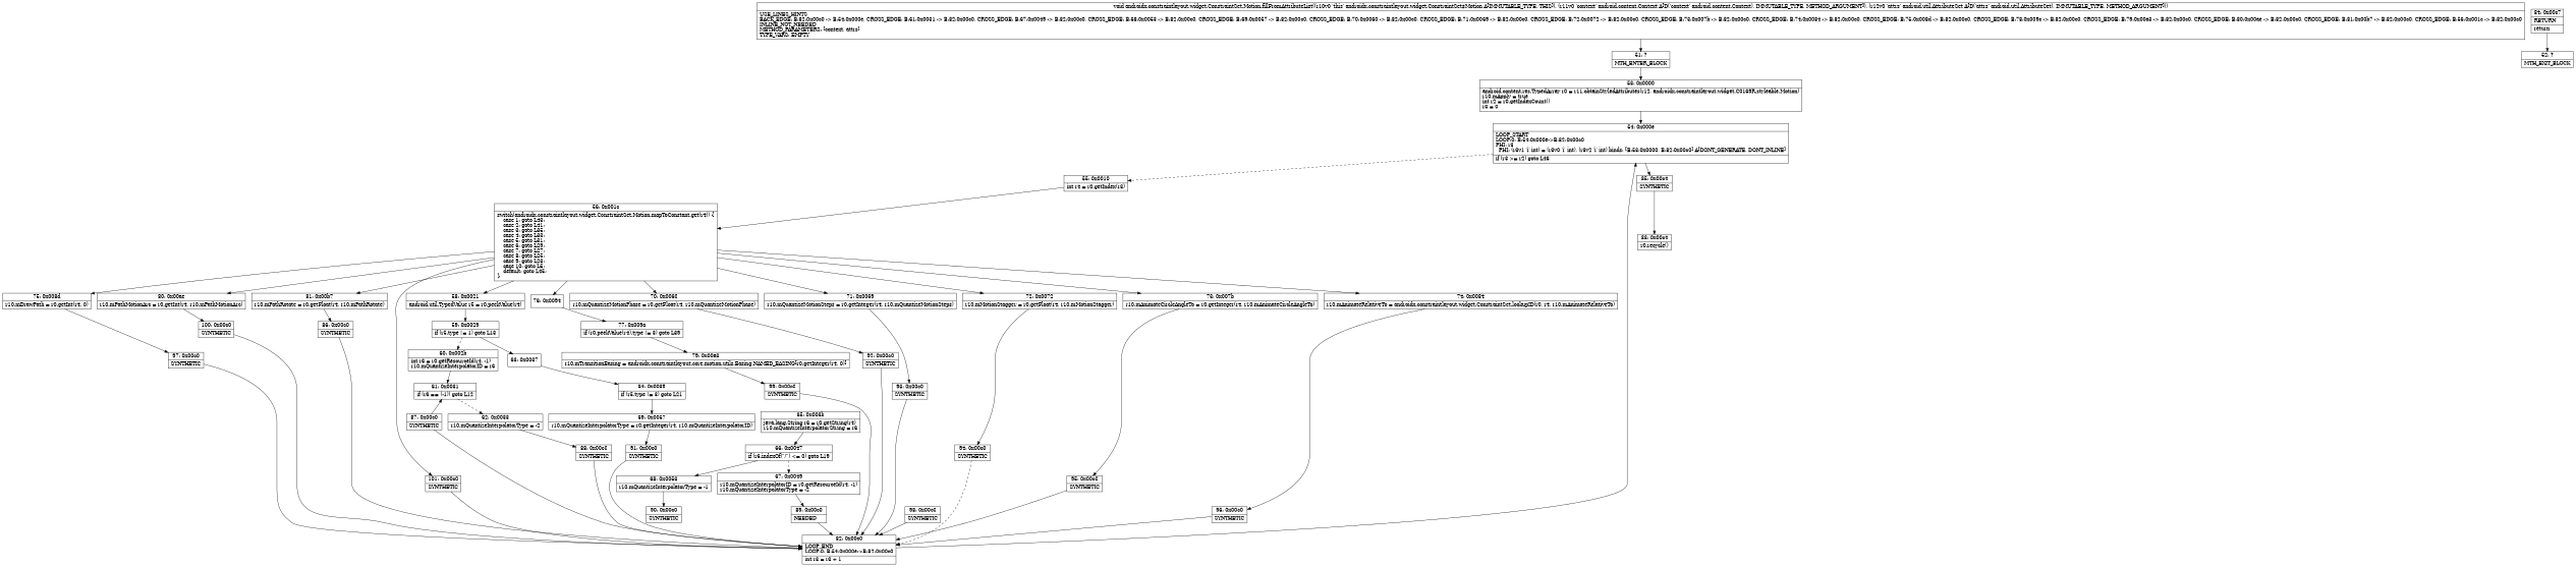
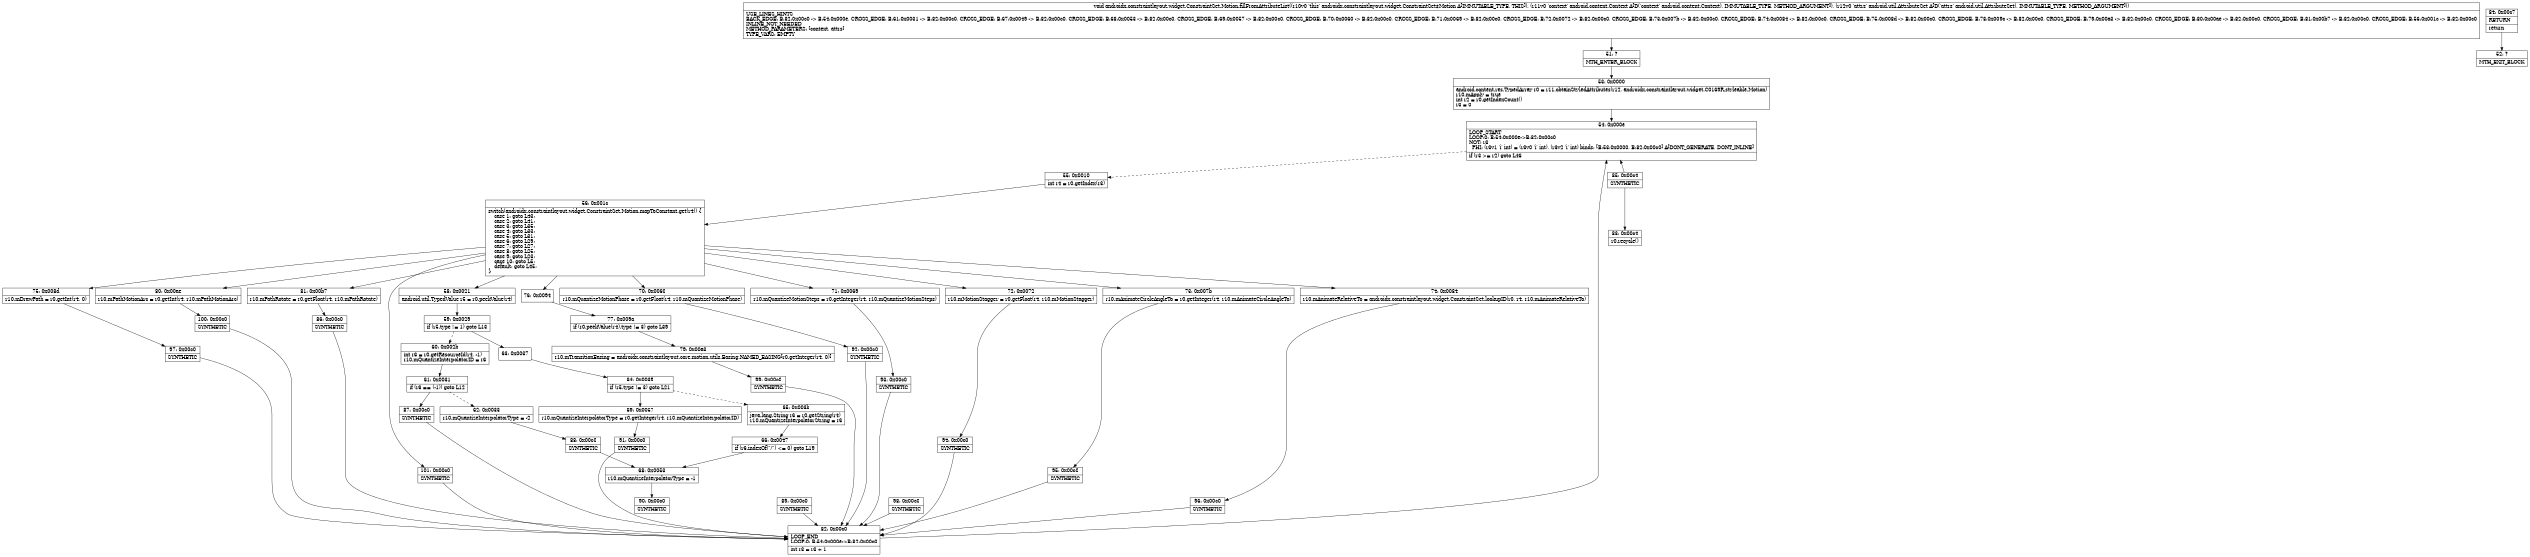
  digraph {
    node [shape=record]
    n1 [label="{51\:\ ?|MTH_ENTER_BLOCK\l}"]
    n2 [label="{53\:\ 0x0000|android.content.res.TypedArray r0 = r11.obtainStyledAttributes(r12, androidx.constraintlayout.widget.C0169R.styleable.Motion)\lr10.mApply = true\lint r2 = r0.getIndexCount()\lr3 = 0\l}"]
-   n3 [label="{54\:\ 0x000e|LOOP_START\lLOOP:0: B:54:0x000e\-\>B:82:0x00c0\lPHI: r3 \l  PHI: (r3v1 'i' int) = (r3v0 'i' int), (r3v2 'i' int) binds: [B:53:0x0000, B:82:0x00c0] A[DONT_GENERATE, DONT_INLINE]\l|if (r3 \>= r2) goto L46\l}"]
+   n3 [label="{54\:\ 0x000e|LOOP_START\lLOOP:0: B:54:0x000e\-\>B:82:0x00c0\lNOT: r3 \l  PHI: (r3v1 'i' int) = (r3v0 'i' int), (r3v2 'i' int) binds: [B:53:0x0000, B:82:0x00c0] A[DONT_GENERATE, DONT_INLINE]\l|if (r3 \>= r2) goto L46\l}"]
    n4 [label="{55\:\ 0x0010|int r4 = r0.getIndex(r3)\l}"]
    n5 [label="{85\:\ 0x00c4|SYNTHETIC\l}"]
    n6 [label="{56\:\ 0x001c|switch(androidx.constraintlayout.widget.ConstraintSet.Motion.mapToConstant.get(r4)) \{\l    case 1: goto L43;\l    case 2: goto L41;\l    case 3: goto L35;\l    case 4: goto L33;\l    case 5: goto L31;\l    case 6: goto L29;\l    case 7: goto L27;\l    case 8: goto L25;\l    case 9: goto L23;\l    case 10: goto L5;\l    default: goto L45;\l\}\l}"]
    n7 [label="{83\:\ 0x00c4|r0.recycle()\l}"]
    n8 [label="{58\:\ 0x0021|android.util.TypedValue r5 = r0.peekValue(r4)\l}"]
    n9 [label="{70\:\ 0x0060|r10.mQuantizeMotionPhase = r0.getFloat(r4, r10.mQuantizeMotionPhase)\l}"]
    n10 [label="{71\:\ 0x0069|r10.mQuantizeMotionSteps = r0.getInteger(r4, r10.mQuantizeMotionSteps)\l}"]
    n11 [label="{72\:\ 0x0072|r10.mMotionStagger = r0.getFloat(r4, r10.mMotionStagger)\l}"]
    n12 [label="{73\:\ 0x007b|r10.mAnimateCircleAngleTo = r0.getInteger(r4, r10.mAnimateCircleAngleTo)\l}"]
    n13 [label="{74\:\ 0x0084|r10.mAnimateRelativeTo = androidx.constraintlayout.widget.ConstraintSet.lookupID(r0, r4, r10.mAnimateRelativeTo)\l}"]
    n14 [label="{75\:\ 0x008d|r10.mDrawPath = r0.getInt(r4, 0)\l}"]
    n15 [label="{76\:\ 0x0094}"]
    n16 [label="{80\:\ 0x00ae|r10.mPathMotionArc = r0.getInt(r4, r10.mPathMotionArc)\l}"]
    n17 [label="{81\:\ 0x00b7|r10.mPathRotate = r0.getFloat(r4, r10.mPathRotate)\l}"]
    n18 [label="{101\:\ 0x00c0|SYNTHETIC\l}"]
    n19 [label="{59\:\ 0x0029|if (r5.type != 1) goto L13\l}"]
    n20 [label="{92\:\ 0x00c0|SYNTHETIC\l}"]
    n21 [label="{93\:\ 0x00c0|SYNTHETIC\l}"]
    n22 [label="{94\:\ 0x00c0|SYNTHETIC\l}"]
    n23 [label="{95\:\ 0x00c0|SYNTHETIC\l}"]
    n24 [label="{96\:\ 0x00c0|SYNTHETIC\l}"]
    n25 [label="{97\:\ 0x00c0|SYNTHETIC\l}"]
    n26 [label="{77\:\ 0x009a|if (r0.peekValue(r4).type != 3) goto L39\l}"]
    n27 [label="{100\:\ 0x00c0|SYNTHETIC\l}"]
    n28 [label="{86\:\ 0x00c0|SYNTHETIC\l}"]
    n29 [label="{82\:\ 0x00c0|LOOP_END\lLOOP:0: B:54:0x000e\-\>B:82:0x00c0\l|int r3 = r3 + 1\l}"]
    n30 [label="{60\:\ 0x002b|int r6 = r0.getResourceId(r4, \-1)\lr10.mQuantizeInterpolatorID = r6\l}"]
    n31 [label="{63\:\ 0x0037}"]
    n32 [label="{61\:\ 0x0031|if (r6 == (\-1)) goto L12\l}"]
    n33 [label="{64\:\ 0x0039|if (r5.type != 3) goto L21\l}"]
    n34 [label="{62\:\ 0x0033|r10.mQuantizeInterpolatorType = \-2\l}"]
    n35 [label="{87\:\ 0x00c0|SYNTHETIC\l}"]
    n36 [label="{88\:\ 0x00c0|SYNTHETIC\l}"]
    n37 [label="{65\:\ 0x003b|java.lang.String r6 = r0.getString(r4)\lr10.mQuantizeInterpolatorString = r6\l}"]
    n38 [label="{69\:\ 0x0057|r10.mQuantizeInterpolatorType = r0.getInteger(r4, r10.mQuantizeInterpolatorID)\l}"]
    n39 [label="{66\:\ 0x0047|if (r6.indexOf(\"\/\") \<= 0) goto L19\l}"]
    n40 [label="{91\:\ 0x00c0|SYNTHETIC\l}"]
-   n41 [label="{67\:\ 0x0049|r10.mQuantizeInterpolatorID = r0.getResourceId(r4, \-1)\lr10.mQuantizeInterpolatorType = \-2\l}"]
    n42 [label="{68\:\ 0x0053|r10.mQuantizeInterpolatorType = \-1\l}"]
-   n43 [label="{89\:\ 0x00c0|NEEDED\l}"]
+   n43 [label="{89\:\ 0x00c0|SYNTHETIC\l}"]
    n44 [label="{90\:\ 0x00c0|SYNTHETIC\l}"]
    n45 [label="{79\:\ 0x00a3|r10.mTransitionEasing = androidx.constraintlayout.core.motion.utils.Easing.NAMED_EASING[r0.getInteger(r4, 0)]\l}"]
    n46 [label="{99\:\ 0x00c0|SYNTHETIC\l}"]
    n47 [label="{98\:\ 0x00c0|SYNTHETIC\l}"]
    n48 [label="{84\:\ 0x00c7|RETURN\l|return\l}"]
    n49 [label="{52\:\ ?|MTH_EXIT_BLOCK\l}"]
    n50 [label="{void androidx.constraintlayout.widget.ConstraintSet.Motion.fillFromAttributeList((r10v0 'this' androidx.constraintlayout.widget.ConstraintSet$Motion A[IMMUTABLE_TYPE, THIS]), (r11v0 'context' android.content.Context A[D('context' android.content.Context), IMMUTABLE_TYPE, METHOD_ARGUMENT]), (r12v0 'attrs' android.util.AttributeSet A[D('attrs' android.util.AttributeSet), IMMUTABLE_TYPE, METHOD_ARGUMENT]))  | USE_LINES_HINTS\lBACK_EDGE: B:82:0x00c0 \-\> B:54:0x000e, CROSS_EDGE: B:61:0x0031 \-\> B:82:0x00c0, CROSS_EDGE: B:67:0x0049 \-\> B:82:0x00c0, CROSS_EDGE: B:68:0x0053 \-\> B:82:0x00c0, CROSS_EDGE: B:69:0x0057 \-\> B:82:0x00c0, CROSS_EDGE: B:70:0x0060 \-\> B:82:0x00c0, CROSS_EDGE: B:71:0x0069 \-\> B:82:0x00c0, CROSS_EDGE: B:72:0x0072 \-\> B:82:0x00c0, CROSS_EDGE: B:73:0x007b \-\> B:82:0x00c0, CROSS_EDGE: B:74:0x0084 \-\> B:82:0x00c0, CROSS_EDGE: B:75:0x008d \-\> B:82:0x00c0, CROSS_EDGE: B:78:0x009c \-\> B:82:0x00c0, CROSS_EDGE: B:79:0x00a3 \-\> B:82:0x00c0, CROSS_EDGE: B:80:0x00ae \-\> B:82:0x00c0, CROSS_EDGE: B:81:0x00b7 \-\> B:82:0x00c0, CROSS_EDGE: B:56:0x001c \-\> B:82:0x00c0\lINLINE_NOT_NEEDED\lMETHOD_PARAMETERS: [context, attrs]\lTYPE_VARS: EMPTY\l}"]
    n1 -> n2
    n2 -> n3
    n3 -> n4 [style=dashed]
-   n3 -> n5
+   n5 -> n3
    n4 -> n6
    n5 -> n7
    n6 -> n8
    n6 -> n9
    n6 -> n10
    n6 -> n11
    n6 -> n12
    n6 -> n13
    n6 -> n14
    n6 -> n15
    n6 -> n16
    n6 -> n17
    n6 -> n18
    n8 -> n19
    n9 -> n20
    n10 -> n21
    n11 -> n22
    n12 -> n23
    n13 -> n24
    n14 -> n25
    n15 -> n26
    n16 -> n27
    n17 -> n28
    n18 -> n29
    n19 -> n30 [style=dashed]
    n19 -> n31
    n20 -> n29
    n21 -> n29
-   n22 -> n29 [style=dashed]
+   n22 -> n29
    n23 -> n29
    n24 -> n29
    n25 -> n29
    n26 -> n45
    n27 -> n29
    n28 -> n29
    n29 -> n3
    n30 -> n32
    n31 -> n33
    n32 -> n34 [style=dashed]
-   n35 -> n32
+   n32 -> n35
+   n33 -> n37 [style=dashed]
    n33 -> n38
    n34 -> n36
    n35 -> n29
-   n36 -> n29
+   n36 -> n42
    n37 -> n39
    n38 -> n40
-   n39 -> n41 [style=dashed]
    n39 -> n42
    n40 -> n29
-   n41 -> n43
    n42 -> n44
    n43 -> n29
    n45 -> n46
    n46 -> n29
    n47 -> n29
    n48 -> n49
    n50 -> n1
  }
